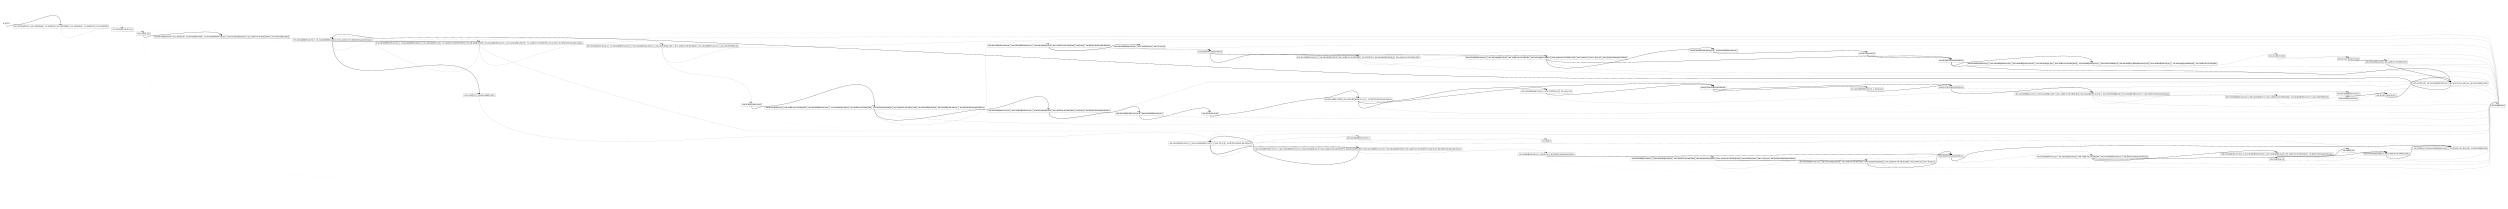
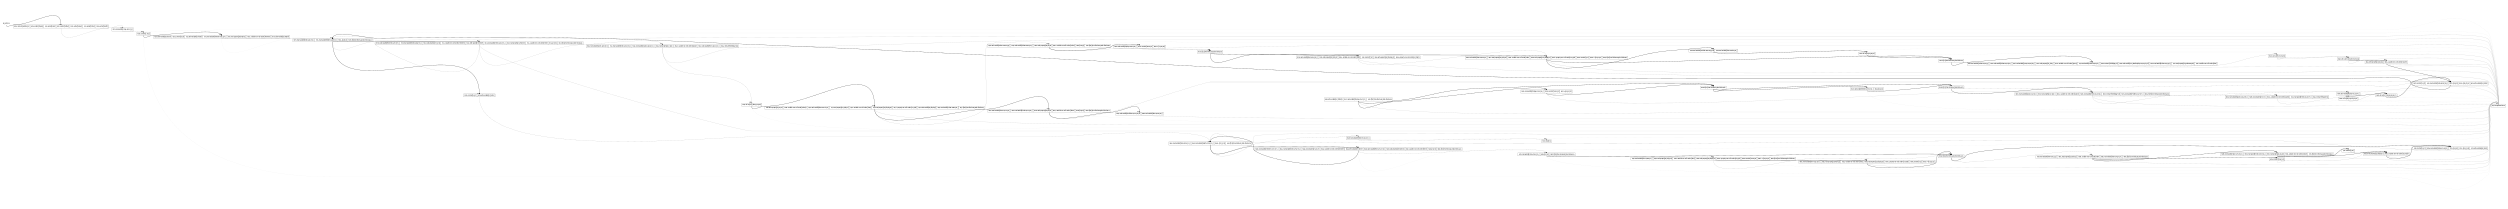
  digraph {
    fontname="Fira Sans"
    rankdir=LR
    node [fontname="Fira Sans" shape=record]
    edge [arrowhead=box fontname="Fira Sans" headport=n style=bold tailport=s]
    BB_entry419 [shape=none]
    n2 [label="{19528: constant[undefined,v1]|19529: vardecl['display']|19530: vardecl['elem']|19531: vardecl['hidden']|19532: vardecl['values']|19533: vardecl['index']|19534: vardecl['length']}"]
    n3 [label="{19535: read-variable['Array-6674:12',v3,-]}"]
    n4 [label="{19536: construct[-,v3,v2]}"]
    n5 [label="{19714: exceptional-return}"]
    n6 [label="{19537: write-variable[v2,'values']*|19538: constant[0.0,v4]|19539: write-variable[v4,'index']*|19540: read-variable['elements-6676:12',v6,-]|19541: read-property[v6,'length',v5]|19542: \<variable-non-null-undef\>['elements']|19543: write-variable[v5,'length']*}"]
    n7 [label="{19544: read-variable['index-6678:11',v8,-]|19545: read-variable['length-6678:19',v9,-]|19546: \<[v8,v9,v7]|19547: if[v7](true-block:6621,false-block:6622)}"]
    n8 [label="{19548: read-variable['elements-6679:11',v11,-]|19549: read-variable['index-6679:21',v12,-]|19550: read-property[v11,v12,v10]|19551: \<variable-non-null-undef\>['elements']|19552: write-variable[v10,'elem']*|19553: read-variable['elem-6680:10',v15,-]|19554: read-property[v15,'style',v14]|19555: \<variable-non-null-undef\>['elem']|19556: ![v14,v13]|19557: if[v13](true-block:6620,false-block:6623)}"]
    n9 [label="{19558: constant[0.0,v11]|19559: write-variable[v11,'index']}"]
    n10 [label="{19560: read-variable['values-6684:4',v17,-]|19561: read-variable['index-6684:12',v18,-]|19562: read-variable['jQuery-6684:22',v20,-]|19563: read-property[v20,'_data',-]|19564: \<variable-non-null-undef\>['jQuery']|19565: read-variable['elem-6684:36',v21,-]|19566: constant[\"olddisplay\",v22]}"]
    n11 [label="{19660: read-variable['index-6713:20',v12,-]|19661: read-variable['length-6713:28',v13,-]|19662: \<[v12,v13,v10]|19663: if[v10](true-block:6653,false-block:6654)}"]
    n12 [label="{19567: call-0:0[v20,'_data',v21,v22,v16]}"]
    n13 [label="{19664: read-variable['elements-6714:11',v15,-]|19665: read-variable['index-6714:21',v16,-]|19666: read-property[v15,v16,v14]|19667: \<variable-non-null-undef\>['elements']|19668: write-variable[v14,'elem']*|19669: read-variable['elem-6715:10',v19,-]|19670: read-property[v19,'style',v18]|19671: \<variable-non-null-undef\>['elem']|19672: ![v18,v17]|19673: if[v17](true-block:6652,false-block:6655)}"]
    n14 [label="{19674: read-variable['elements-6723:10',v1,-]}"]
    n15 [label="{19568: write-property[v17,v18,v16]|19569: \<variable-non-null-undef\>['values']*|19570: read-variable['elem-6685:14',v25,-]|19571: read-property[v25,'style',v24]|19572: \<variable-non-null-undef\>['elem']|19573: read-property[v24,'display',v23]|19574: \<property-non-null-undef\>[v25,'style']|19575: write-variable[v23,'display']*|19576: read-variable['show-6686:9',v26,-]|19577: if[v26](true-block:6626,false-block:6627)}"]
    n16 [label="{19675: read-variable['show-6718:10',v21,-]|19676: ![v21,v20]|19677: if[v20](true-block:6658,false-block:6656)}"]
    n17 [label="{19713: return[v1]}"]
    n18 [label="{19578: read-variable['values-6689:11',v29,-]|19579: read-variable['index-6689:19',v30,-]|19580: read-property[v29,v30,v28]|19581: \<variable-non-null-undef\>['values']|19582: ![v28,v27]|19583: if[v27](true-block:6628,false-block:6629)}"]
    n19 [label="{19584: read-variable['values-6701:11',v29,-]|19585: read-variable['index-6701:19',v30,-]|19586: read-property[v29,v30,v28]|19587: \<variable-non-null-undef\>['values']|19588: ![v28,v27]|19589: if[v27](true-block:6639,false-block:6651)}"]
    n20 [label="{19593: if[v27](true-block:6630,false-block:6631)}"]
    n21 [label="{19590: read-variable['display-6689:30',v31,-]|19591: constant[\"none\",v32]|19592: ===[v31,v32,v27]}"]
    n22 [label="{19627: read-variable['isHidden-6702:15',v33,v32]|19628: read-variable['elem-6702:25',v34,-]}"]
    n23 [label="{19655: constant[1.0,v27]|19656: read-variable['index-6678:27',v28,-]|19657: +[v28,v29]|19658: +[v29,v27,v30]|19659: write-variable[v30,'index']}"]
    n24 [label="{19594: read-variable['elem-6690:6',v33,-]|19595: read-property[v33,'style',v32]|19596: \<variable-non-null-undef\>['elem']|19597: constant[\"\",v31]|19598: write-property[v32,'display',v31]|19599: \<property-non-null-undef\>[v33,'style']*}"]
    n25 [label="{19600: read-variable['elem-6696:10',v35,-]|19601: read-property[v35,'style',v34]|19602: \<variable-non-null-undef\>['elem']|19603: read-property[v34,'display',v32]|19604: \<property-non-null-undef\>[v35,'style']|19605: constant[\"\",v33]|19606: ===[v32,v33,v31]|19607: if[v31](true-block:6632,false-block:6634)}"]
-   n26 [label="{19629: call-0:0[v32,v33,v34,v31]}"]
    n27 [label="{19611: if[v31](true-block:6635,false-block:6651)}"]
    n28 [label="{19608: read-variable['isHidden-6696:39',v37,v36]|19609: read-variable['elem-6696:49',v38,-]}"]
    n29 [label="{19630: write-variable[v31,'hidden']*|19631: read-variable['display-6704:11',v35,-]|19632: if[v35](true-block:6642,false-block:6643)}"]
    n30 [label="{19612: read-variable['values-6697:6',v37,-]|19613: read-variable['index-6697:14',v38,-]|19614: read-variable['jQuery-6697:24',v40,-]|19615: read-property[v40,'_data',-]|19616: \<variable-non-null-undef\>['jQuery']|19617: read-variable['elem-6697:38',v41,-]|19618: constant[\"olddisplay\",v42]|19619: read-variable['css_defaultDisplay-6697:58',v45,v44]|19620: read-variable['elem-6697:77',v47,-]|19621: read-property[v47,'nodeName',v46]|19622: \<variable-non-null-undef\>['elem']}"]
    n31 [label="{19610: call-0:0[v36,v37,v38,v31]}"]
    n32 [label="{19623: call-0:0[v44,v45,v46,v43]}"]
    n33 [label="{19624: call-0:0[v40,'_data',v41,v42,v43,v36]}"]
    n34 [label="{19625: write-property[v37,v38,v36]|19626: \<variable-non-null-undef\>['values']*}"]
    n35 [label="{19636: if[v35](true-block:6645,false-block:6644)}"]
    n36 [label="{19633: read-variable['display-6704:22',v36,-]|19634: constant[\"none\",v37]|19635: !==[v36,v37,v35]}"]
    n37 [label="{19639: if[v35](true-block:6646,false-block:6651)}"]
    n38 [label="{19637: read-variable['hidden-6704:45',v36,-]|19638: ![v36,v35]}"]
    n39 [label="{19640: read-variable['jQuery-6705:7',v37,-]|19641: read-property[v37,'_data',-]|19642: \<variable-non-null-undef\>['jQuery']|19643: read-variable['elem-6705:21',v38,-]|19644: constant[\"olddisplay\",v39]|19645: read-variable['hidden-6705:41',v41,-]|19646: if[v41](true-block:6647,false-block:6648)}"]
    n40 [label="{19647: read-variable['display-6705:50',v40,-]}"]
    n41 [label="{19648: read-variable['jQuery-6705:60',v43,-]|19649: read-property[v43,'css',-]|19650: \<variable-non-null-undef\>['jQuery']|19651: read-variable['elem-6705:72',v44,-]|19652: constant[\"display\",v45]}"]
    n42 [label="{19654: call-0:0[v37,'_data',v38,v39,v40,-]*}"]
    n43 [label="{19653: call-0:0[v43,'css',v44,v45,v40]}"]
    n44 [label="{19693: if[v20](true-block:6659,false-block:6664)}"]
    n45 [label="{19678: read-variable['elem-6718:18',v24,-]|19679: read-property[v24,'style',v23]|19680: \<variable-non-null-undef\>['elem']|19681: read-property[v23,'display',v21]|19682: \<property-non-null-undef\>[v24,'style']|19683: constant[\"none\",v22]|19684: ===[v21,v22,v20]|19685: if[v20](true-block:6658,false-block:6657)}"]
    n46 [label="{19694: read-variable['elem-6719:5',v23,-]|19695: read-property[v23,'style',v22]|19696: \<variable-non-null-undef\>['elem']|19697: read-variable['show-6719:26',v24,-]|19698: if[v24](true-block:6660,false-block:6661)}"]
    n47 [label="{19708: constant[1.0,v21]|19709: read-variable['index-6713:36',v22,-]|19710: +[v22,v23]|19711: +[v23,v21,v24]|19712: write-variable[v24,'index']}"]
    n48 [label="{19686: read-variable['elem-6718:51',v24,-]|19687: read-property[v24,'style',v23]|19688: \<variable-non-null-undef\>['elem']|19689: read-property[v23,'display',v21]|19690: \<property-non-null-undef\>[v24,'style']|19691: constant[\"\",v22]|19692: ===[v21,v22,v20]}"]
    n49 [label="{19699: read-variable['values-6719:33',v25,-]|19700: read-variable['index-6719:41',v26,-]|19701: read-property[v25,v26,v21]|19702: \<variable-non-null-undef\>['values']|19703: if[v21](true-block:6663,false-block:6662)}"]
    n50 [label="{19704: constant[\"none\",v21]}"]
    n51 [label="{19706: write-property[v22,'display',v21]|19707: \<property-non-null-undef\>[v23,'style']*}"]
    n52 [label="{19705: constant[\"\",v21]}"]
    BB_entry419 -> n2 [arrowhead=tee headlabel="    6616"]
    n2 -> n3 [arrowhead=tee headlabel="      6617" style=dashed]
    n3 -> n4 [arrowhead=tee headlabel="      6618" style=dashed]
    n3 -> n5 [color=gray headlabel="      6666" style=dashed]
    n4 -> n5 [color=gray style=dashed]
    n4 -> n6 [headlabel="      6619"]
    n6 -> n5 [color=gray style=dashed]
    n6 -> n7 [arrowhead=tee headlabel="      6620" style=dashed]
    n7 -> n5 [color=gray]
    n7 -> n8 [headlabel="      6621"]
    n7 -> n9 [headlabel="      6622"]
    n8 -> n5 [arrowhead=tee color=gray]
    n8 -> n7 [style=dashed]
    n8 -> n10 [headlabel="      6623" style=dashed]
    n9 -> n11 [arrowhead=tee headlabel="      6652" style=dashed]
    n10 -> n5 [arrowhead=tee color=gray]
    n10 -> n12 [arrowhead=tee headlabel="      6624" style=dashed]
    n11 -> n5 [color=gray]
    n11 -> n13 [headlabel="      6653"]
    n11 -> n14 [arrowhead=tee headlabel="      6654" style=dashed]
    n12 -> n5 [color=gray style=dashed]
    n12 -> n15 [headlabel="      6625"]
    n13 -> n5 [color=gray style=dashed]
    n13 -> n11
    n13 -> n16 [headlabel="      6655" style=dashed]
    n14 -> n5 [color=gray style=dashed]
    n14 -> n17 [arrowhead=tee headlabel="      6665" style=dashed]
    n15 -> n5 [color=gray]
    n15 -> n18 [arrowhead=tee headlabel="      6626" style=dashed]
    n15 -> n19 [arrowhead=tee headlabel="      6627"]
    n16 -> n5 [arrowhead=tee color=gray style=dashed]
    n16 -> n44 [headlabel="      6658"]
    n16 -> n45 [headlabel="      6656" style=dashed]
    n18 -> n5 [color=gray style=dashed]
    n18 -> n20 [headlabel="      6629" style=dashed]
    n18 -> n21 [arrowhead=tee headlabel="      6628"]
    n19 -> n5 [color=gray style=dashed]
    n19 -> n22 [arrowhead=tee headlabel="      6639"]
    n19 -> n23 [arrowhead=tee headlabel="      6651" style=dashed]
    n20 -> n24 [headlabel="      6630"]
    n20 -> n25 [arrowhead=tee headlabel="      6631"]
    n21 -> n5 [color=gray]
    n21 -> n20 [style=dashed]
    n22 -> n5 [color=gray]
-   n22 -> n26 [arrowhead=tee headlabel="      6640"]
    n23 -> n5 [arrowhead=tee color=gray]
    n23 -> n7
    n24 -> n5 [arrowhead=tee color=gray]
    n24 -> n25 [arrowhead=tee style=dashed]
    n25 -> n5 [arrowhead=tee color=gray]
    n25 -> n27 [arrowhead=tee headlabel="      6634"]
    n25 -> n28 [headlabel="      6632"]
-   n26 -> n5 [color=gray style=dashed]
-   n26 -> n29 [headlabel="      6641"]
-   n27 -> n23
    n27 -> n30 [headlabel="      6635"]
    n28 -> n5 [arrowhead=tee color=gray style=dashed]
    n28 -> n31 [arrowhead=tee headlabel="      6633"]
    n29 -> n5 [color=gray]
    n29 -> n35 [headlabel="      6643"]
    n29 -> n36 [headlabel="      6642"]
    n30 -> n5 [color=gray]
    n30 -> n32 [arrowhead=tee headlabel="      6636" style=dashed]
    n31 -> n5 [color=gray style=dashed]
    n31 -> n27 [arrowhead=tee]
    n32 -> n5 [arrowhead=tee color=gray]
    n32 -> n33 [headlabel="      6637" style=dashed]
    n33 -> n5 [color=gray]
    n33 -> n34 [arrowhead=tee headlabel="      6638"]
    n34 -> n5 [arrowhead=tee color=gray]
    n34 -> n23
    n35 -> n37 [arrowhead=tee headlabel="      6645"]
    n35 -> n38 [arrowhead=tee headlabel="      6644"]
    n36 -> n5 [arrowhead=tee color=gray]
    n36 -> n35
    n37 -> n23 [arrowhead=tee style=dashed]
    n37 -> n39 [headlabel="      6646"]
    n38 -> n5 [color=gray style=dashed]
    n38 -> n37 [arrowhead=tee]
    n39 -> n5 [arrowhead=tee color=gray]
    n39 -> n40 [arrowhead=tee headlabel="      6647" style=dashed]
    n39 -> n41 [headlabel="      6648" style=dashed]
    n40 -> n5 [color=gray style=dashed]
    n40 -> n42 [arrowhead=tee headlabel="      6650"]
    n41 -> n5 [arrowhead=tee color=gray style=dashed]
    n41 -> n43 [arrowhead=tee headlabel="      6649" style=dashed]
    n42 -> n5 [arrowhead=tee color=gray style=dashed]
    n42 -> n23
    n43 -> n5 [arrowhead=tee color=gray style=dashed]
    n43 -> n42 [style=dashed]
    n44 -> n46 [arrowhead=tee headlabel="      6659" style=dashed]
    n44 -> n47 [headlabel="      6664"]
    n45 -> n5 [color=gray style=dashed]
    n45 -> n44 [style=dashed]
    n45 -> n48 [arrowhead=tee headlabel="      6657"]
    n46 -> n5 [color=gray]
    n46 -> n49 [arrowhead=tee headlabel="      6660"]
    n46 -> n50 [headlabel="      6661"]
    n47 -> n5 [arrowhead=tee color=gray style=dashed]
    n47 -> n11 [arrowhead=tee style=dashed]
    n48 -> n5 [color=gray]
    n48 -> n44
    n49 -> n5 [color=gray]
    n49 -> n51 [arrowhead=tee headlabel="      6663"]
    n49 -> n52 [arrowhead=tee headlabel="      6662"]
    n50 -> n51 [arrowhead=tee style=dashed]
    n51 -> n5 [color=gray]
    n51 -> n47 [arrowhead=tee]
    n52 -> n51 [style=dashed]
  }
